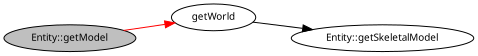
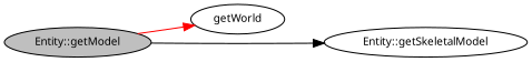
  digraph {
    fontname="Noto Sans"
    rankdir=LR
    node [color=black fillcolor=white fontname="Noto Sans" fontsize=10 shape=ellipse style=filled]
    edge [arrowhead=normal fontname="Noto Sans" fontsize=10 labelfontname=Helvetica labelfontsize=10 style=solid]
    n1 [fillcolor=grey75 fontcolor=black height=0.2 label="Entity::getModel" width=0.4]
    n2 [height=0.2 label=getWorld width=0.4]
    n3 [height=0.2 label="Entity::getSkeletalModel" width=0.4]
    n1 -> n2 [color=red]
-   n2 -> n3 [color=black]
+   n1 -> n3 [color=black]
  }
